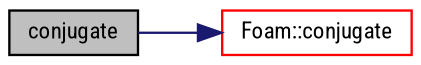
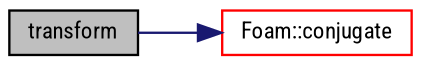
  digraph {
    rankdir=LR
    fontname="Roboto Condensed"
    node [fontname="Roboto Condensed" fontsize=10 shape=record]
-   n1 [color=black fillcolor=grey75 fontcolor=black height=0.2 label=conjugate style=filled width=0.4]
+   n1 [color=black fillcolor=grey75 fontcolor=black height=0.2 label=transform style=filled width=0.4]
    n2 [color=red height=0.2 label="Foam::conjugate" width=0.4]
    n1 -> n2 [color=midnightblue fontname="Roboto Condensed" fontsize=10 labelfontname=Helvetica labelfontsize=10 style=solid]
  }
